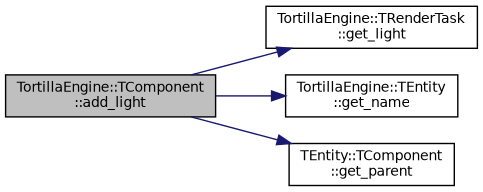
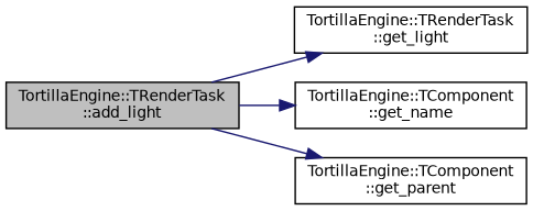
  digraph {
    rankdir=LR
    node [color=black fillcolor=white fontname=Helvetica fontsize=10 shape=record style=filled]
    edge [color=midnightblue fontname=Helvetica fontsize=10 labelfontname=Helvetica labelfontsize=10 style=solid]
-   n1 [fillcolor=grey75 fontcolor=black height=0.2 label="TortillaEngine::TComponent\l::add_light" width=0.4]
+   n1 [fillcolor=grey75 fontcolor=black height=0.2 label="TortillaEngine::TRenderTask\l::add_light" width=0.4]
    n2 [height=0.2 label="TortillaEngine::TRenderTask\l::get_light" width=0.4]
-   n3 [height=0.2 label="TortillaEngine::TEntity\l::get_name" width=0.4]
-   n4 [height=0.2 label="TEntity::TComponent\l::get_parent" width=0.4]
+   n3 [height=0.2 label="TortillaEngine::TComponent\l::get_name" width=0.4]
+   n4 [height=0.2 label="TortillaEngine::TComponent\l::get_parent" width=0.4]
    n1 -> n2
    n1 -> n3
    n1 -> n4
  }
